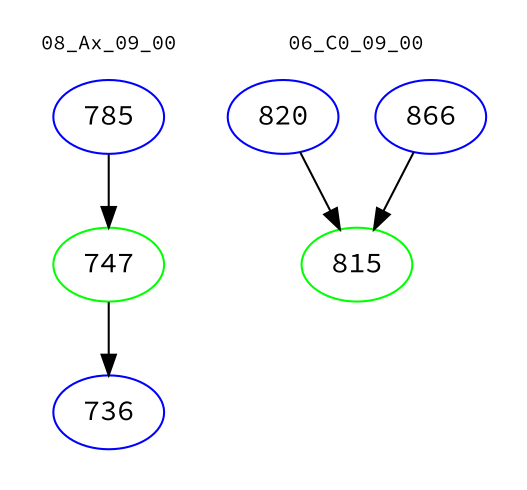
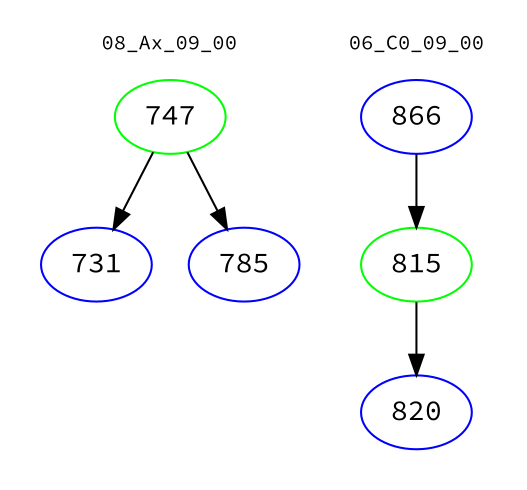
  digraph {
    fontname="Source Code Pro"
    node [color=blue fontname="Source Code Pro"]
    edge [color=black fontname="Source Code Pro"]
    n1 [color=green label=747]
-   n2 [label=736]
+   n2 [label=731]
    n3 [label=785]
    n4 [color=green label=815]
    n5 [label=866]
    n6 [label=820]
    subgraph cluster_1 {
      color=white
      fontsize=10
      label="08_Ax_09_00"
      n1
      n2
      n3
    }
    subgraph cluster_2 {
      color=white
      fontsize=10
      label="06_C0_09_00"
      n4
      n5
      n6
    }
    n1 -> n2
-   n3 -> n1
-   n6 -> n4
+   n1 -> n3
+   n4 -> n6
    n5 -> n4
  }
